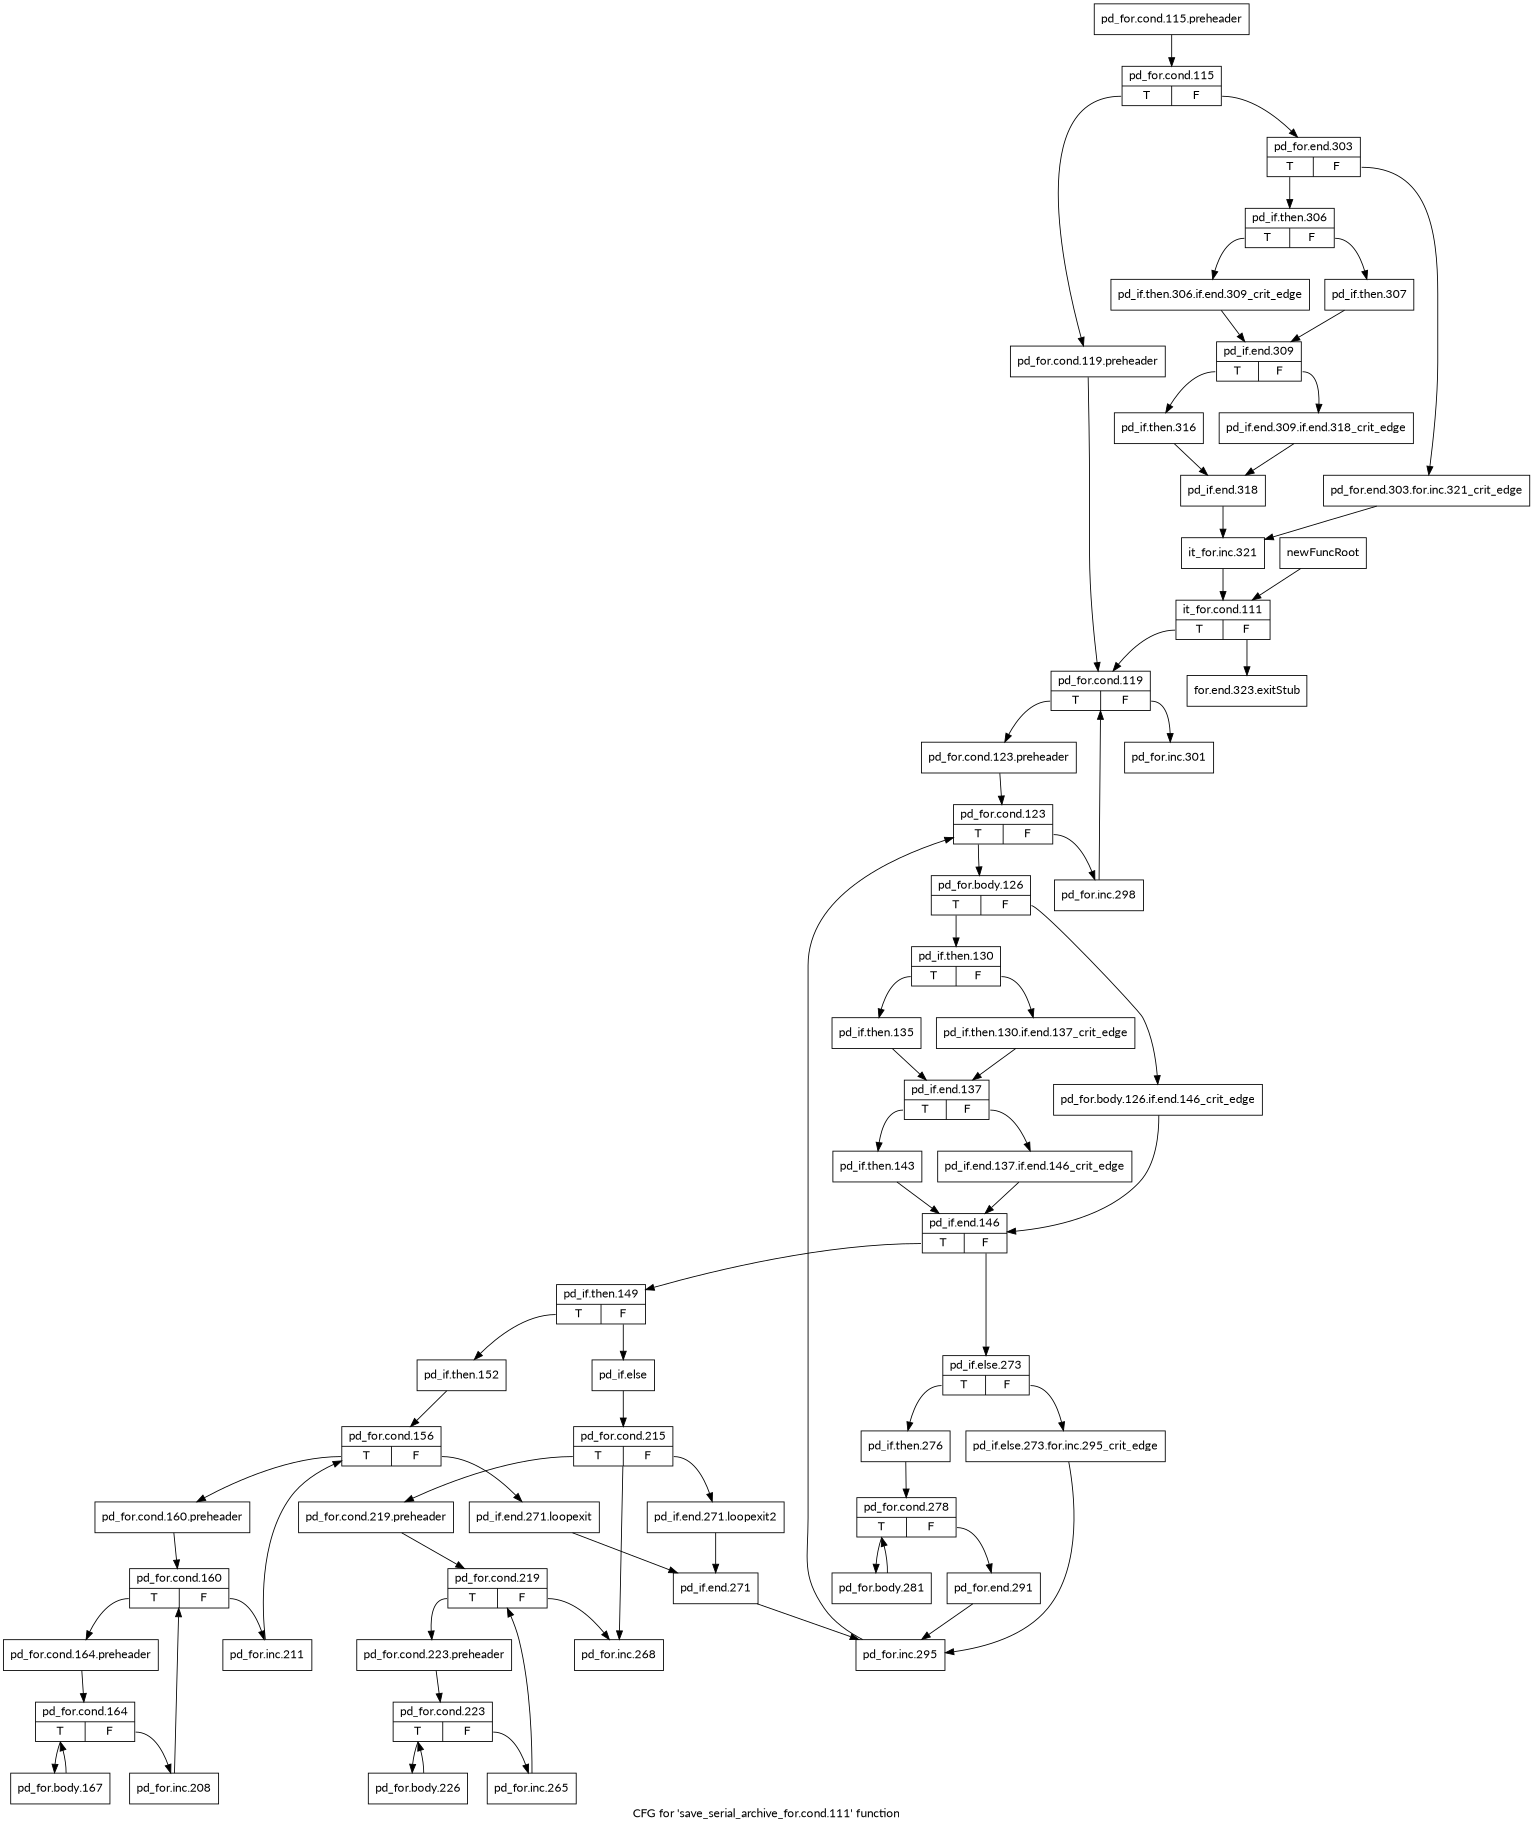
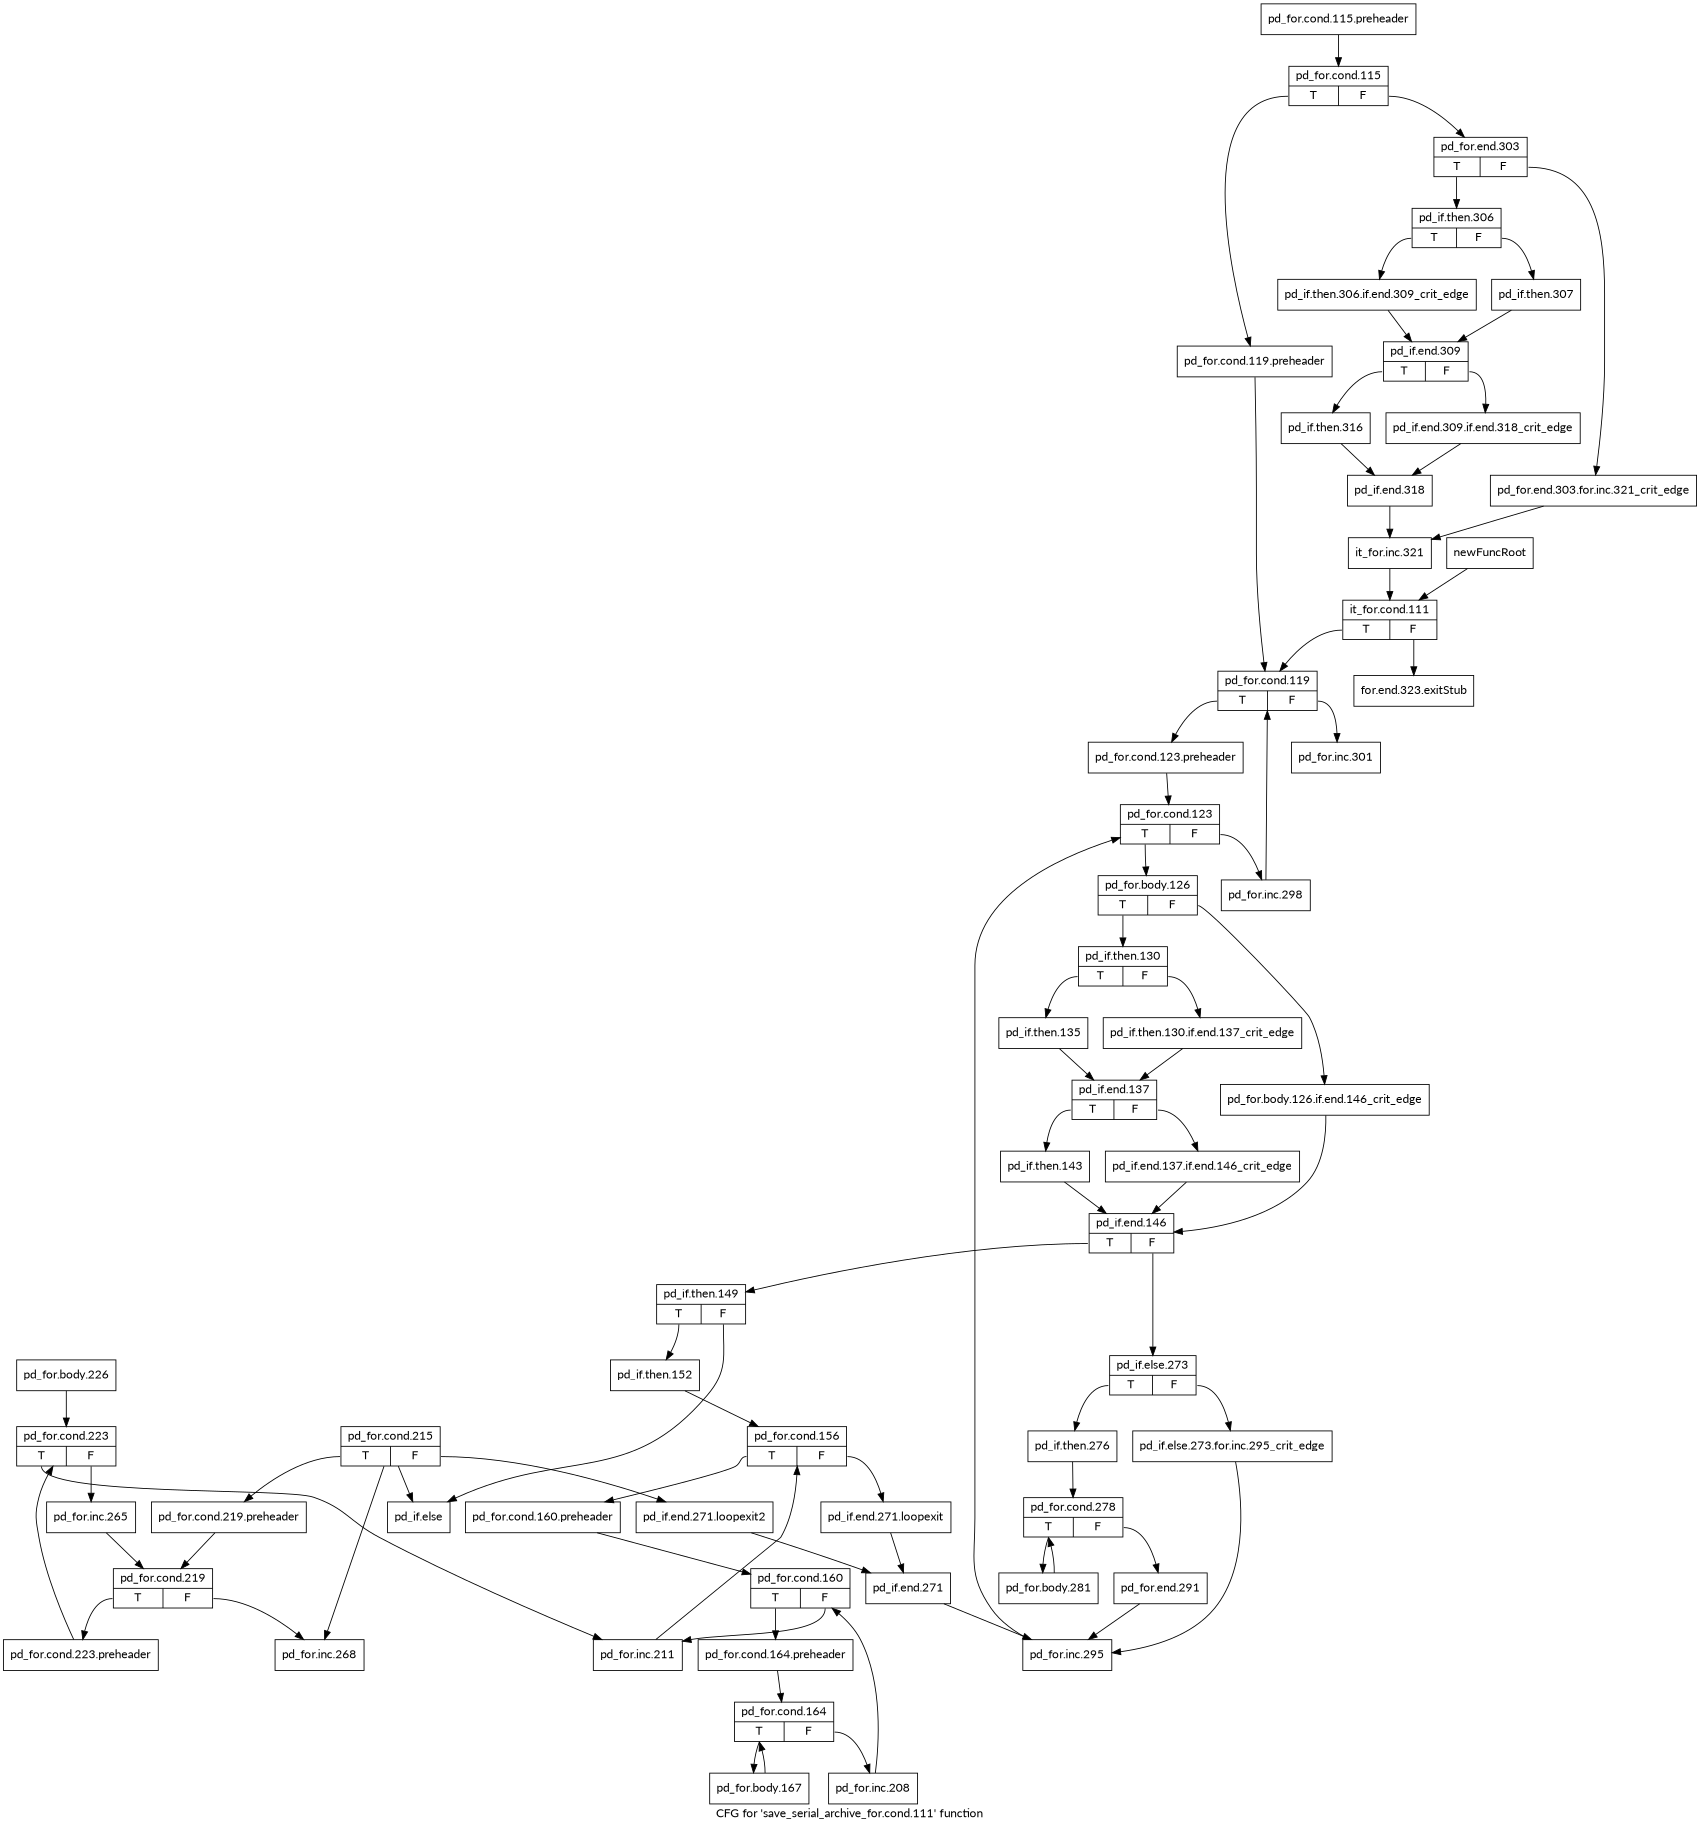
  digraph {
    fontname=Lato
    label="CFG for 'save_serial_archive_for.cond.111' function"
    node [fontname=Lato shape=record]
    edge [fontname=Lato]
    n1 [label="{newFuncRoot}"]
    n2 [label="{it_for.cond.111|{<s0>T|<s1>F}}"]
    n3 [label="{for.end.323.exitStub}"]
    n4 [label="{pd_for.cond.119|{<s0>T|<s1>F}}"]
    n5 [label="{pd_for.cond.115.preheader}"]
    n6 [label="{pd_for.cond.115|{<s0>T|<s1>F}}"]
    n7 [label="{pd_for.cond.119.preheader}"]
    n8 [label="{pd_for.end.303|{<s0>T|<s1>F}}"]
    n9 [label="{pd_if.then.306|{<s0>T|<s1>F}}"]
    n10 [label="{pd_for.end.303.for.inc.321_crit_edge}"]
    n11 [label="{pd_for.cond.123.preheader}"]
    n12 [label="{pd_for.inc.301}"]
    n13 [label="{pd_if.then.306.if.end.309_crit_edge}"]
    n14 [label="{pd_if.then.307}"]
    n15 [label="{it_for.inc.321}"]
    n16 [label="{pd_if.end.309|{<s0>T|<s1>F}}"]
    n17 [label="{pd_if.then.316}"]
    n18 [label="{pd_if.end.309.if.end.318_crit_edge}"]
    n19 [label="{pd_if.end.318}"]
    n20 [label="{pd_for.cond.123|{<s0>T|<s1>F}}"]
    n21 [label="{pd_for.body.126|{<s0>T|<s1>F}}"]
    n22 [label="{pd_for.inc.298}"]
    n23 [label="{pd_if.then.130|{<s0>T|<s1>F}}"]
    n24 [label="{pd_for.body.126.if.end.146_crit_edge}"]
    n25 [label="{pd_if.then.135}"]
    n26 [label="{pd_if.then.130.if.end.137_crit_edge}"]
    n27 [label="{pd_if.end.146|{<s0>T|<s1>F}}"]
    n28 [label="{pd_if.end.137|{<s0>T|<s1>F}}"]
    n29 [label="{pd_if.then.149|{<s0>T|<s1>F}}"]
    n30 [label="{pd_if.else.273|{<s0>T|<s1>F}}"]
    n31 [label="{pd_if.then.152}"]
    n32 [label="{pd_if.else}"]
    n33 [label="{pd_if.then.276}"]
    n34 [label="{pd_if.else.273.for.inc.295_crit_edge}"]
    n35 [label="{pd_if.then.143}"]
    n36 [label="{pd_if.end.137.if.end.146_crit_edge}"]
    n37 [label="{pd_for.cond.156|{<s0>T|<s1>F}}"]
    n38 [label="{pd_for.cond.215|{<s0>T|<s1>F}}"]
    n39 [label="{pd_for.cond.278|{<s0>T|<s1>F}}"]
    n40 [label="{pd_for.inc.295}"]
    n41 [label="{pd_for.body.281}"]
    n42 [label="{pd_for.end.291}"]
    n43 [label="{pd_for.cond.160.preheader}"]
    n44 [label="{pd_if.end.271.loopexit}"]
    n45 [label="{pd_for.cond.219.preheader}"]
    n46 [label="{pd_if.end.271.loopexit2}"]
    n47 [label="{pd_for.inc.268}"]
    n48 [label="{pd_for.cond.219|{<s0>T|<s1>F}}"]
    n49 [label="{pd_if.end.271}"]
    n50 [label="{pd_for.cond.223.preheader}"]
    n51 [label="{pd_for.cond.223|{<s0>T|<s1>F}}"]
    n52 [label="{pd_for.body.226}"]
    n53 [label="{pd_for.inc.265}"]
    n54 [label="{pd_for.cond.160|{<s0>T|<s1>F}}"]
    n55 [label="{pd_for.cond.164.preheader}"]
    n56 [label="{pd_for.inc.211}"]
    n57 [label="{pd_for.cond.164|{<s0>T|<s1>F}}"]
    n58 [label="{pd_for.body.167}"]
    n59 [label="{pd_for.inc.208}"]
    n1 -> n2
    n2 -> n3 [tailport=s1]
    n2 -> n4 [tailport=s0]
    n4 -> n11 [tailport=s0]
    n4 -> n12 [tailport=s1]
    n5 -> n6
    n6 -> n7 [tailport=s0]
    n6 -> n8 [tailport=s1]
    n7 -> n4
    n8 -> n9 [tailport=s0]
    n8 -> n10 [tailport=s1]
    n9 -> n13 [tailport=s0]
    n9 -> n14 [tailport=s1]
    n10 -> n15
    n11 -> n20
    n13 -> n16
    n14 -> n16
    n15 -> n2
    n16 -> n17 [tailport=s0]
    n16 -> n18 [tailport=s1]
    n17 -> n19
    n18 -> n19
    n19 -> n15
    n20 -> n21 [tailport=s0]
    n20 -> n22 [tailport=s1]
    n21 -> n23 [tailport=s0]
    n21 -> n24 [tailport=s1]
    n22 -> n4
    n23 -> n25 [tailport=s0]
    n23 -> n26 [tailport=s1]
    n24 -> n27
    n25 -> n28
    n26 -> n28
    n27 -> n29 [tailport=s0]
    n27 -> n30 [tailport=s1]
    n28 -> n35 [tailport=s0]
    n28 -> n36 [tailport=s1]
    n29 -> n31 [tailport=s0]
    n29 -> n32 [tailport=s1]
    n30 -> n33 [tailport=s0]
    n30 -> n34 [tailport=s1]
    n31 -> n37
-   n32 -> n38
+   n38 -> n32
    n33 -> n39
    n34 -> n40
    n35 -> n27
    n36 -> n27
    n37 -> n43 [tailport=s0]
    n37 -> n44 [tailport=s1]
    n38 -> n45 [tailport=s0]
    n38 -> n46 [tailport=s1]
    n38 -> n47
    n39 -> n41 [tailport=s0]
    n39 -> n42 [tailport=s1]
    n40 -> n20
    n41 -> n39
    n42 -> n40
    n43 -> n54
    n44 -> n49
    n45 -> n48
    n46 -> n49
    n48 -> n47 [tailport=s1]
    n48 -> n50 [tailport=s0]
    n49 -> n40
    n50 -> n51
-   n51 -> n52 [tailport=s0]
+   n51 -> n56 [tailport=s0]
    n51 -> n53 [tailport=s1]
    n52 -> n51
    n53 -> n48
    n54 -> n55 [tailport=s0]
    n54 -> n56 [tailport=s1]
    n55 -> n57
    n56 -> n37
    n57 -> n58 [tailport=s0]
    n57 -> n59 [tailport=s1]
    n58 -> n57
    n59 -> n54
  }
